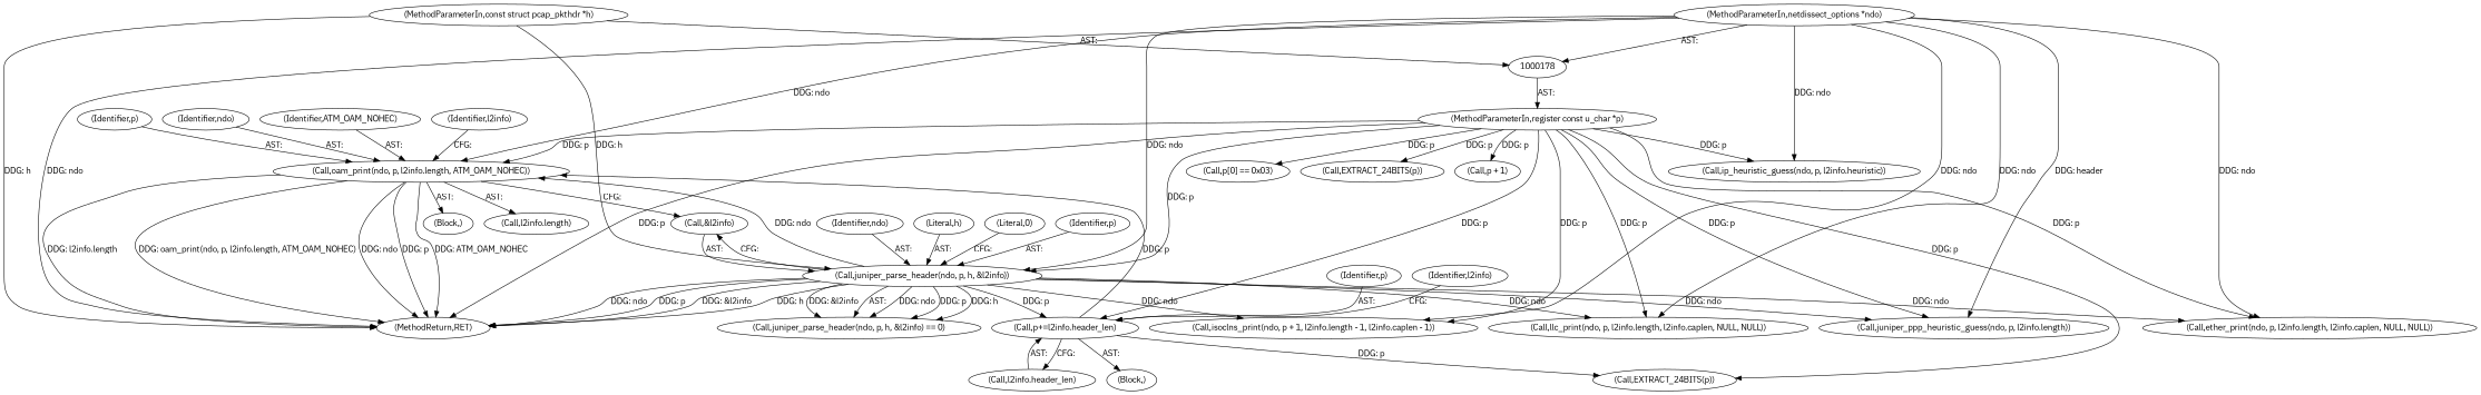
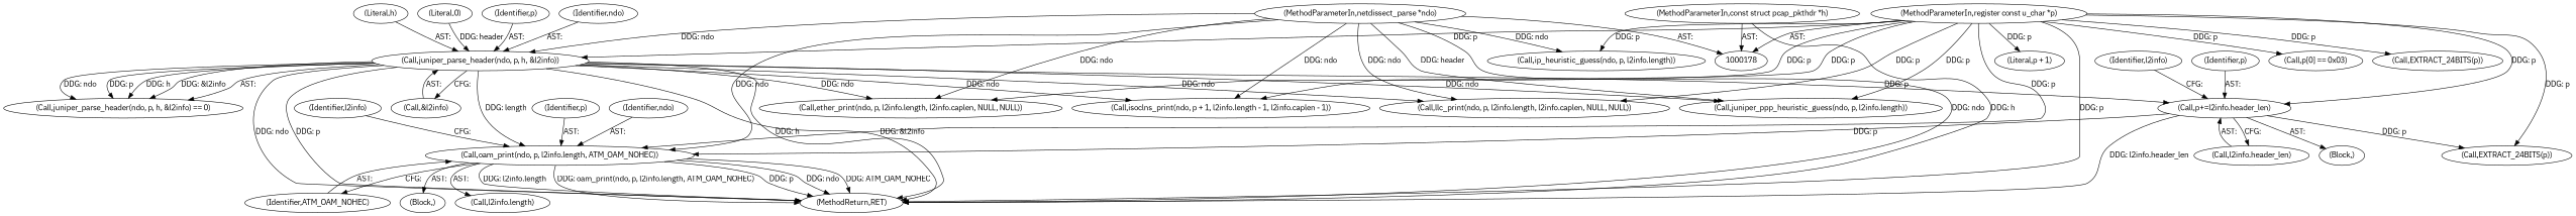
  digraph {
    fontname="IBM Plex Sans"
    node [fontname="IBM Plex Sans"]
    edge [fontname="IBM Plex Sans"]
    n1 [label="(Call,oam_print(ndo, p, l2info.length, ATM_OAM_NOHEC))"]
    n2 [label="(MethodReturn,RET)"]
    n3 [label="(Identifier,ATM_OAM_NOHEC)"]
    n4 [label="(Block,)"]
    n5 [label="(Call,l2info.length)"]
    n6 [label="(Call,juniper_parse_header(ndo, p, h, &l2info))"]
    n7 [label="(Call,p+=l2info.header_len)"]
    n8 [label="(Call,isoclns_print(ndo, p + 1, l2info.length - 1, l2info.caplen - 1))"]
    n9 [label="(Call,llc_print(ndo, p, l2info.length, l2info.caplen, NULL, NULL))"]
    n10 [label="(Call,juniper_parse_header(ndo, p, h, &l2info) == 0)"]
    n11 [label="(Call,juniper_ppp_heuristic_guess(ndo, p, l2info.length))"]
    n12 [label="(Call,&l2info)"]
    n13 [label="(Call,ether_print(ndo, p, l2info.length, l2info.caplen, NULL, NULL))"]
    n14 [label="(Call,EXTRACT_24BITS(p))"]
    n15 [label="(Call,l2info.header_len)"]
    n16 [label="(Block,)"]
-   n17 [label="(MethodParameterIn,netdissect_options *ndo)"]
-   n18 [label="(Call,ip_heuristic_guess(ndo, p, l2info.heuristic))"]
+   n17 [label="(MethodParameterIn,netdissect_parse *ndo)"]
+   n18 [label="(Call,ip_heuristic_guess(ndo, p, l2info.length))"]
    n19 [label=1000178]
    n20 [label="(MethodParameterIn,register const u_char *p)"]
    n21 [label="(Call,p[0] == 0x03)"]
    n22 [label="(Call,EXTRACT_24BITS(p))"]
-   n23 [label="(Call,p + 1)"]
+   n23 [label="(Literal,p + 1)"]
    n24 [label="(MethodParameterIn,const struct pcap_pkthdr *h)"]
    n25 [label="(Identifier,ndo)"]
    n26 [label="(Identifier,l2info)"]
    n27 [label="(Literal,h)"]
    n28 [label="(Identifier,p)"]
    n29 [label="(Literal,0)"]
    n30 [label="(Identifier,p)"]
    n31 [label="(Identifier,l2info)"]
    n32 [label="(Identifier,ndo)"]
    n33 [label="(Identifier,p)"]
    n1 -> n2 [label="DDG: p"]
    n1 -> n2 [label="DDG: ndo"]
    n1 -> n2 [label="DDG: ATM_OAM_NOHEC"]
    n1 -> n2 [label="DDG: l2info.length"]
    n1 -> n2 [label="DDG: oam_print(ndo, p, l2info.length, ATM_OAM_NOHEC)"]
-   n1 -> n12 [label="CFG: "]
+   n1 -> n3 [label="CFG: "]
    n1 -> n4 [label="AST: "]
    n1 -> n5 [label="AST: "]
    n3 -> n1 [label="AST: "]
-   n6 -> n1 [label="DDG: ndo"]
+   n6 -> n1 [label="DDG: length"]
    n6 -> n2 [label="DDG: &l2info"]
    n6 -> n2 [label="DDG: h"]
    n6 -> n2 [label="DDG: ndo"]
    n6 -> n2 [label="DDG: p"]
    n6 -> n7 [label="DDG: p"]
    n6 -> n8 [label="DDG: ndo"]
    n6 -> n9 [label="DDG: ndo"]
    n6 -> n10 [label="AST: "]
    n6 -> n10 [label="DDG: ndo"]
    n6 -> n10 [label="DDG: p"]
    n6 -> n10 [label="DDG: h"]
    n6 -> n10 [label="DDG: &l2info"]
    n6 -> n11 [label="DDG: ndo"]
    n6 -> n12 [label="CFG: "]
    n6 -> n13 [label="DDG: ndo"]
    n7 -> n1 [label="DDG: p"]
+   n7 -> n2 [label="DDG: l2info.header_len"]
    n7 -> n14 [label="DDG: p"]
    n7 -> n15 [label="CFG: "]
    n7 -> n16 [label="AST: "]
    n12 -> n6 [label="AST: "]
    n15 -> n7 [label="AST: "]
    n17 -> n1 [label="DDG: ndo"]
    n17 -> n2 [label="DDG: ndo"]
    n17 -> n6 [label="DDG: ndo"]
    n17 -> n8 [label="DDG: ndo"]
    n17 -> n9 [label="DDG: ndo"]
    n17 -> n11 [label="DDG: header"]
    n17 -> n13 [label="DDG: ndo"]
    n17 -> n18 [label="DDG: ndo"]
    n17 -> n19 [label="AST: "]
    n20 -> n1 [label="DDG: p"]
    n20 -> n2 [label="DDG: p"]
    n20 -> n6 [label="DDG: p"]
    n20 -> n7 [label="DDG: p"]
    n20 -> n8 [label="DDG: p"]
    n20 -> n9 [label="DDG: p"]
    n20 -> n11 [label="DDG: p"]
    n20 -> n13 [label="DDG: p"]
    n20 -> n14 [label="DDG: p"]
    n20 -> n18 [label="DDG: p"]
-   n19 -> n20 [label="AST: "]
+   n20 -> n19 [label="AST: "]
    n20 -> n21 [label="DDG: p"]
    n20 -> n22 [label="DDG: p"]
    n20 -> n23 [label="DDG: p"]
    n24 -> n2 [label="DDG: h"]
-   n24 -> n6 [label="DDG: h"]
    n24 -> n19 [label="AST: "]
    n25 -> n6 [label="AST: "]
    n26 -> n1 [label="CFG: "]
    n27 -> n6 [label="AST: "]
    n28 -> n7 [label="AST: "]
-   n29 -> n6 [label="CFG: "]
+   n29 -> n6 [label="DDG: header"]
    n30 -> n1 [label="AST: "]
    n31 -> n7 [label="CFG: "]
    n32 -> n1 [label="AST: "]
    n33 -> n6 [label="AST: "]
  }
